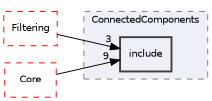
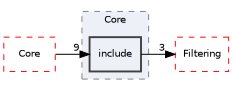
  digraph {
    compound=true
    rankdir=LR
    node [color=red fillcolor="#edf0f7" fontname=Helvetica fontsize=10 shape=box style="dashed,"]
    edge [fontname=Helvetica fontsize=10 labeldistance=1.5 labelfontname=Helvetica labelfontsize=10]
    n1 [color=grey25 label=include style="filled,bold,"]
    n2 [label=Filtering]
    n3 [label=Core]
    subgraph cluster_1 {
      bgcolor="#edf0f7"
      fontname=Helvetica
      fontsize=10
-     label=ConnectedComponents
+     label=Core
      pencolor=grey50
      style="filled,dashed,"
      n1
    }
-   n2 -> n1 [headlabel=3]
+   n1 -> n2 [headlabel=3]
    n3 -> n1 [headlabel=9]
  }
